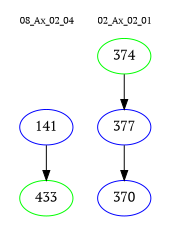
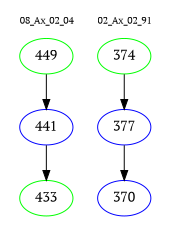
  digraph {
    fontname="PT Serif"
    node [color=green fontname="PT Serif"]
    edge [color=black fontname="PT Serif"]
-   n2 [color=blue label=141]
+   n1 [label=449]
+   n2 [color=blue label=441]
    n3 [label=433]
    n4 [label=374]
    n5 [color=blue label=377]
    n6 [color=blue label=370]
    subgraph cluster_1 {
      color=white
      fontsize=10
      label="08_Ax_02_04"
+     n1
      n2
      n3
    }
    subgraph cluster_2 {
      color=white
      fontsize=10
-     label="02_Ax_02_01"
+     label="02_Ax_02_91"
      n4
      n5
      n6
    }
+   n1 -> n2
    n2 -> n3
    n4 -> n5
    n5 -> n6
  }
